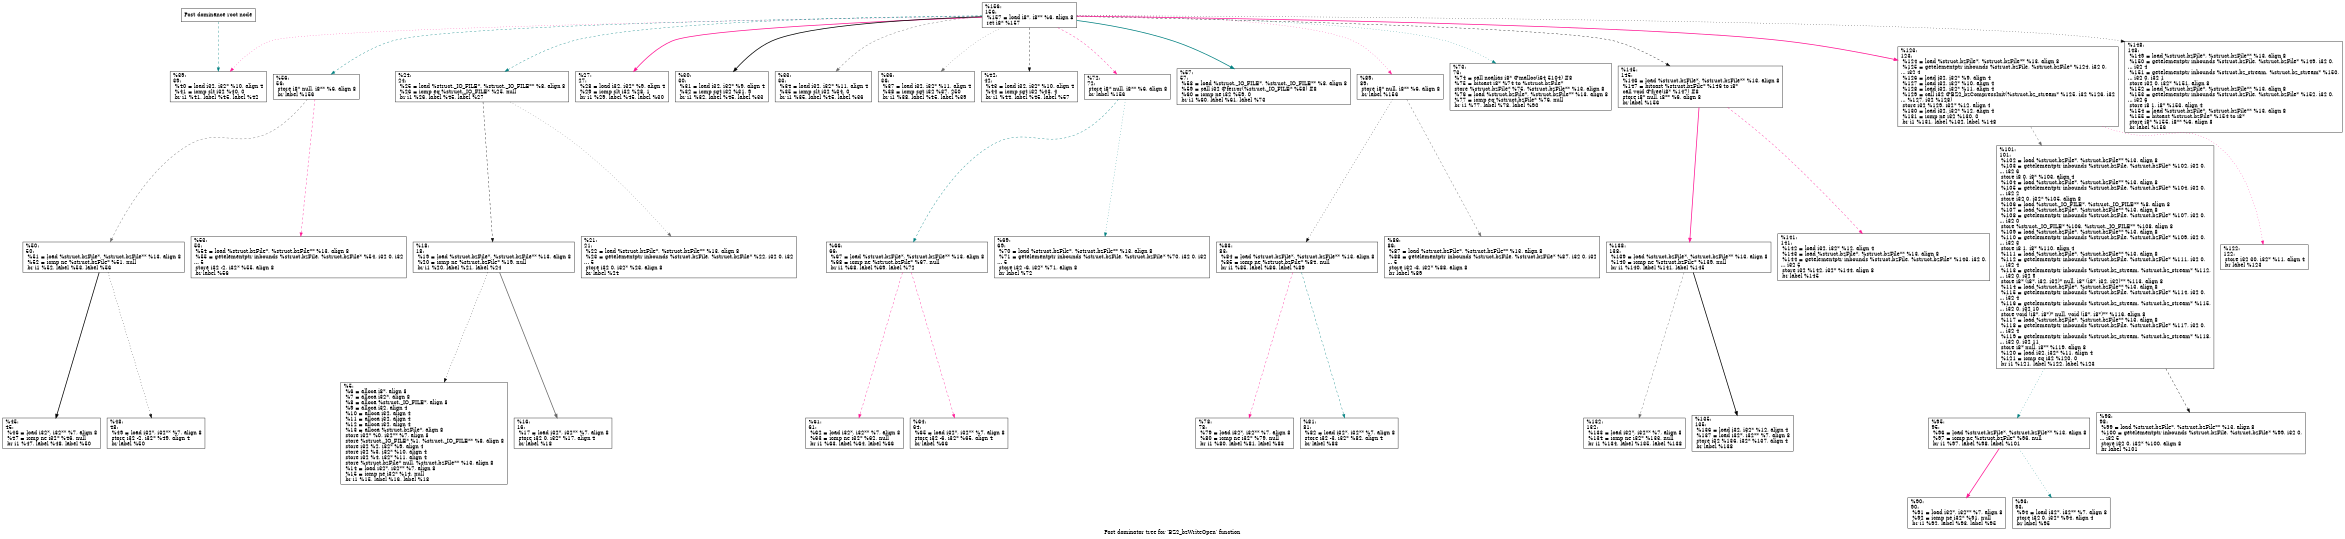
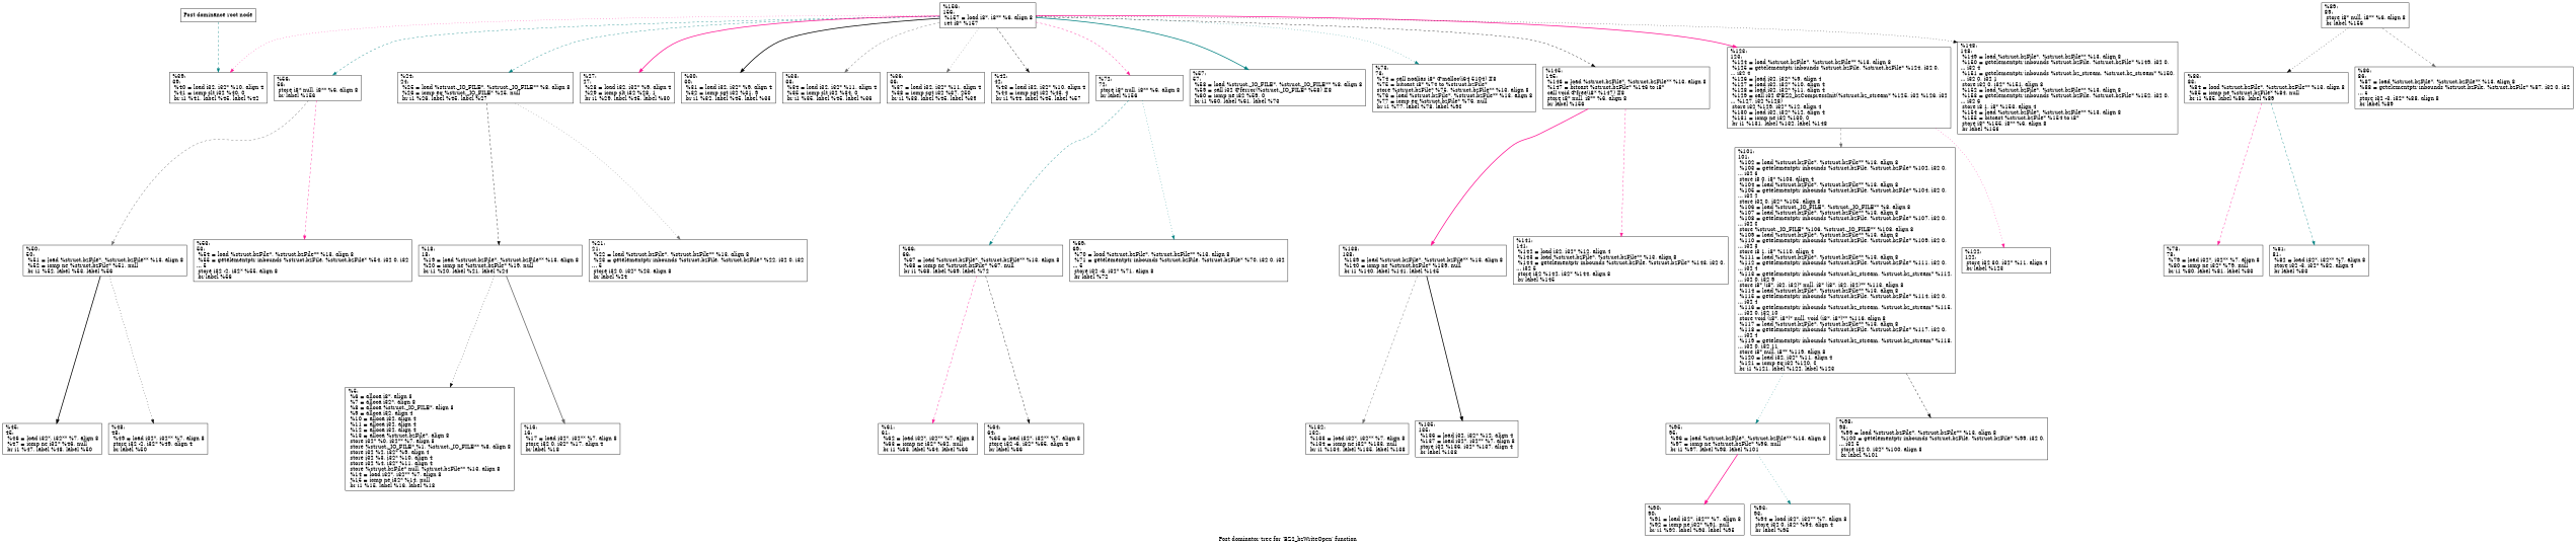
  digraph {
    label="Post dominator tree for 'BZ2_bzWriteOpen' function"
    node [shape=record]
    edge [color=deeppink style=dashed]
    n1 [label="{Post dominance root node}"]
    n2 [label="{%39:\l39:                                               \l  %40 = load i32, i32* %10, align 4\l  %41 = icmp slt i32 %40, 0\l  br i1 %41, label %45, label %42\l}"]
    n3 [label="{%156:\l156:                                              \l  %157 = load i8*, i8** %6, align 8\l  ret i8* %157\l}"]
    n4 [label="{%56:\l56:                                               \l  store i8* null, i8** %6, align 8\l  br label %156\l}"]
    n5 [label="{%24:\l24:                                               \l  %25 = load %struct._IO_FILE*, %struct._IO_FILE** %8, align 8\l  %26 = icmp eq %struct._IO_FILE* %25, null\l  br i1 %26, label %45, label %27\l}"]
    n6 [label="{%27:\l27:                                               \l  %28 = load i32, i32* %9, align 4\l  %29 = icmp slt i32 %28, 1\l  br i1 %29, label %45, label %30\l}"]
    n7 [label="{%30:\l30:                                               \l  %31 = load i32, i32* %9, align 4\l  %32 = icmp sgt i32 %31, 9\l  br i1 %32, label %45, label %33\l}"]
    n8 [label="{%33:\l33:                                               \l  %34 = load i32, i32* %11, align 4\l  %35 = icmp slt i32 %34, 0\l  br i1 %35, label %45, label %36\l}"]
    n9 [label="{%36:\l36:                                               \l  %37 = load i32, i32* %11, align 4\l  %38 = icmp sgt i32 %37, 250\l  br i1 %38, label %45, label %39\l}"]
    n10 [label="{%42:\l42:                                               \l  %43 = load i32, i32* %10, align 4\l  %44 = icmp sgt i32 %43, 4\l  br i1 %44, label %45, label %57\l}"]
    n11 [label="{%72:\l72:                                               \l  store i8* null, i8** %6, align 8\l  br label %156\l}"]
    n12 [label="{%57:\l57:                                               \l  %58 = load %struct._IO_FILE*, %struct._IO_FILE** %8, align 8\l  %59 = call i32 @ferror(%struct._IO_FILE* %58) #8\l  %60 = icmp ne i32 %59, 0\l  br i1 %60, label %61, label %73\l}"]
    n13 [label="{%89:\l89:                                               \l  store i8* null, i8** %6, align 8\l  br label %156\l}"]
    n14 [label="{%73:\l73:                                               \l  %74 = call noalias i8* @malloc(i64 5104) #8\l  %75 = bitcast i8* %74 to %struct.bzFile*\l  store %struct.bzFile* %75, %struct.bzFile** %13, align 8\l  %76 = load %struct.bzFile*, %struct.bzFile** %13, align 8\l  %77 = icmp eq %struct.bzFile* %76, null\l  br i1 %77, label %78, label %90\l}"]
    n15 [label="{%145:\l145:                                              \l  %146 = load %struct.bzFile*, %struct.bzFile** %13, align 8\l  %147 = bitcast %struct.bzFile* %146 to i8*\l  call void @free(i8* %147) #8\l  store i8* null, i8** %6, align 8\l  br label %156\l}"]
    n16 [label="{%123:\l123:                                              \l  %124 = load %struct.bzFile*, %struct.bzFile** %13, align 8\l  %125 = getelementptr inbounds %struct.bzFile, %struct.bzFile* %124, i32 0,\l... i32 4\l  %126 = load i32, i32* %9, align 4\l  %127 = load i32, i32* %10, align 4\l  %128 = load i32, i32* %11, align 4\l  %129 = call i32 @BZ2_bzCompressInit(%struct.bz_stream* %125, i32 %126, i32\l... %127, i32 %128)\l  store i32 %129, i32* %12, align 4\l  %130 = load i32, i32* %12, align 4\l  %131 = icmp ne i32 %130, 0\l  br i1 %131, label %132, label %148\l}"]
    n17 [label="{%148:\l148:                                              \l  %149 = load %struct.bzFile*, %struct.bzFile** %13, align 8\l  %150 = getelementptr inbounds %struct.bzFile, %struct.bzFile* %149, i32 0,\l... i32 4\l  %151 = getelementptr inbounds %struct.bz_stream, %struct.bz_stream* %150,\l... i32 0, i32 1\l  store i32 0, i32* %151, align 8\l  %152 = load %struct.bzFile*, %struct.bzFile** %13, align 8\l  %153 = getelementptr inbounds %struct.bzFile, %struct.bzFile* %152, i32 0,\l... i32 6\l  store i8 1, i8* %153, align 4\l  %154 = load %struct.bzFile*, %struct.bzFile** %13, align 8\l  %155 = bitcast %struct.bzFile* %154 to i8*\l  store i8* %155, i8** %6, align 8\l  br label %156\l}"]
    n18 [label="{%50:\l50:                                               \l  %51 = load %struct.bzFile*, %struct.bzFile** %13, align 8\l  %52 = icmp ne %struct.bzFile* %51, null\l  br i1 %52, label %53, label %56\l}"]
    n19 [label="{%53:\l53:                                               \l  %54 = load %struct.bzFile*, %struct.bzFile** %13, align 8\l  %55 = getelementptr inbounds %struct.bzFile, %struct.bzFile* %54, i32 0, i32\l... 5\l  store i32 -2, i32* %55, align 8\l  br label %56\l}"]
    n20 [label="{%18:\l18:                                               \l  %19 = load %struct.bzFile*, %struct.bzFile** %13, align 8\l  %20 = icmp ne %struct.bzFile* %19, null\l  br i1 %20, label %21, label %24\l}"]
    n21 [label="{%21:\l21:                                               \l  %22 = load %struct.bzFile*, %struct.bzFile** %13, align 8\l  %23 = getelementptr inbounds %struct.bzFile, %struct.bzFile* %22, i32 0, i32\l... 5\l  store i32 0, i32* %23, align 8\l  br label %24\l}"]
    n22 [label="{%66:\l66:                                               \l  %67 = load %struct.bzFile*, %struct.bzFile** %13, align 8\l  %68 = icmp ne %struct.bzFile* %67, null\l  br i1 %68, label %69, label %72\l}"]
    n23 [label="{%69:\l69:                                               \l  %70 = load %struct.bzFile*, %struct.bzFile** %13, align 8\l  %71 = getelementptr inbounds %struct.bzFile, %struct.bzFile* %70, i32 0, i32\l... 5\l  store i32 -6, i32* %71, align 8\l  br label %72\l}"]
    n24 [label="{%83:\l83:                                               \l  %84 = load %struct.bzFile*, %struct.bzFile** %13, align 8\l  %85 = icmp ne %struct.bzFile* %84, null\l  br i1 %85, label %86, label %89\l}"]
    n25 [label="{%86:\l86:                                               \l  %87 = load %struct.bzFile*, %struct.bzFile** %13, align 8\l  %88 = getelementptr inbounds %struct.bzFile, %struct.bzFile* %87, i32 0, i32\l... 5\l  store i32 -3, i32* %88, align 8\l  br label %89\l}"]
    n26 [label="{%138:\l138:                                              \l  %139 = load %struct.bzFile*, %struct.bzFile** %13, align 8\l  %140 = icmp ne %struct.bzFile* %139, null\l  br i1 %140, label %141, label %145\l}"]
    n27 [label="{%141:\l141:                                              \l  %142 = load i32, i32* %12, align 4\l  %143 = load %struct.bzFile*, %struct.bzFile** %13, align 8\l  %144 = getelementptr inbounds %struct.bzFile, %struct.bzFile* %143, i32 0,\l... i32 5\l  store i32 %142, i32* %144, align 8\l  br label %145\l}"]
    n28 [label="{%101:\l101:                                              \l  %102 = load %struct.bzFile*, %struct.bzFile** %13, align 8\l  %103 = getelementptr inbounds %struct.bzFile, %struct.bzFile* %102, i32 0,\l... i32 6\l  store i8 0, i8* %103, align 4\l  %104 = load %struct.bzFile*, %struct.bzFile** %13, align 8\l  %105 = getelementptr inbounds %struct.bzFile, %struct.bzFile* %104, i32 0,\l... i32 2\l  store i32 0, i32* %105, align 8\l  %106 = load %struct._IO_FILE*, %struct._IO_FILE** %8, align 8\l  %107 = load %struct.bzFile*, %struct.bzFile** %13, align 8\l  %108 = getelementptr inbounds %struct.bzFile, %struct.bzFile* %107, i32 0,\l... i32 0\l  store %struct._IO_FILE* %106, %struct._IO_FILE** %108, align 8\l  %109 = load %struct.bzFile*, %struct.bzFile** %13, align 8\l  %110 = getelementptr inbounds %struct.bzFile, %struct.bzFile* %109, i32 0,\l... i32 3\l  store i8 1, i8* %110, align 4\l  %111 = load %struct.bzFile*, %struct.bzFile** %13, align 8\l  %112 = getelementptr inbounds %struct.bzFile, %struct.bzFile* %111, i32 0,\l... i32 4\l  %113 = getelementptr inbounds %struct.bz_stream, %struct.bz_stream* %112,\l... i32 0, i32 9\l  store i8* (i8*, i32, i32)* null, i8* (i8*, i32, i32)** %113, align 8\l  %114 = load %struct.bzFile*, %struct.bzFile** %13, align 8\l  %115 = getelementptr inbounds %struct.bzFile, %struct.bzFile* %114, i32 0,\l... i32 4\l  %116 = getelementptr inbounds %struct.bz_stream, %struct.bz_stream* %115,\l... i32 0, i32 10\l  store void (i8*, i8*)* null, void (i8*, i8*)** %116, align 8\l  %117 = load %struct.bzFile*, %struct.bzFile** %13, align 8\l  %118 = getelementptr inbounds %struct.bzFile, %struct.bzFile* %117, i32 0,\l... i32 4\l  %119 = getelementptr inbounds %struct.bz_stream, %struct.bz_stream* %118,\l... i32 0, i32 11\l  store i8* null, i8** %119, align 8\l  %120 = load i32, i32* %11, align 4\l  %121 = icmp eq i32 %120, 0\l  br i1 %121, label %122, label %123\l}"]
    n29 [label="{%122:\l122:                                              \l  store i32 30, i32* %11, align 4\l  br label %123\l}"]
    n30 [label="{%45:\l45:                                               \l  %46 = load i32*, i32** %7, align 8\l  %47 = icmp ne i32* %46, null\l  br i1 %47, label %48, label %50\l}"]
    n31 [label="{%48:\l48:                                               \l  %49 = load i32*, i32** %7, align 8\l  store i32 -2, i32* %49, align 4\l  br label %50\l}"]
    n32 [label="{%5:\l  %6 = alloca i8*, align 8\l  %7 = alloca i32*, align 8\l  %8 = alloca %struct._IO_FILE*, align 8\l  %9 = alloca i32, align 4\l  %10 = alloca i32, align 4\l  %11 = alloca i32, align 4\l  %12 = alloca i32, align 4\l  %13 = alloca %struct.bzFile*, align 8\l  store i32* %0, i32** %7, align 8\l  store %struct._IO_FILE* %1, %struct._IO_FILE** %8, align 8\l  store i32 %2, i32* %9, align 4\l  store i32 %3, i32* %10, align 4\l  store i32 %4, i32* %11, align 4\l  store %struct.bzFile* null, %struct.bzFile** %13, align 8\l  %14 = load i32*, i32** %7, align 8\l  %15 = icmp ne i32* %14, null\l  br i1 %15, label %16, label %18\l}"]
    n33 [label="{%16:\l16:                                               \l  %17 = load i32*, i32** %7, align 8\l  store i32 0, i32* %17, align 4\l  br label %18\l}"]
    n34 [label="{%61:\l61:                                               \l  %62 = load i32*, i32** %7, align 8\l  %63 = icmp ne i32* %62, null\l  br i1 %63, label %64, label %66\l}"]
    n35 [label="{%64:\l64:                                               \l  %65 = load i32*, i32** %7, align 8\l  store i32 -6, i32* %65, align 4\l  br label %66\l}"]
    n36 [label="{%78:\l78:                                               \l  %79 = load i32*, i32** %7, align 8\l  %80 = icmp ne i32* %79, null\l  br i1 %80, label %81, label %83\l}"]
    n37 [label="{%81:\l81:                                               \l  %82 = load i32*, i32** %7, align 8\l  store i32 -3, i32* %82, align 4\l  br label %83\l}"]
    n38 [label="{%132:\l132:                                              \l  %133 = load i32*, i32** %7, align 8\l  %134 = icmp ne i32* %133, null\l  br i1 %134, label %135, label %138\l}"]
    n39 [label="{%135:\l135:                                              \l  %136 = load i32, i32* %12, align 4\l  %137 = load i32*, i32** %7, align 8\l  store i32 %136, i32* %137, align 4\l  br label %138\l}"]
    n40 [label="{%95:\l95:                                               \l  %96 = load %struct.bzFile*, %struct.bzFile** %13, align 8\l  %97 = icmp ne %struct.bzFile* %96, null\l  br i1 %97, label %98, label %101\l}"]
    n41 [label="{%98:\l98:                                               \l  %99 = load %struct.bzFile*, %struct.bzFile** %13, align 8\l  %100 = getelementptr inbounds %struct.bzFile, %struct.bzFile* %99, i32 0,\l... i32 5\l  store i32 0, i32* %100, align 8\l  br label %101\l}"]
    n42 [label="{%90:\l90:                                               \l  %91 = load i32*, i32** %7, align 8\l  %92 = icmp ne i32* %91, null\l  br i1 %92, label %93, label %95\l}"]
    n43 [label="{%93:\l93:                                               \l  %94 = load i32*, i32** %7, align 8\l  store i32 0, i32* %94, align 4\l  br label %95\l}"]
    n1 -> n2 [color=teal]
    n3 -> n2 [style=dotted]
    n3 -> n4 [color=teal]
    n3 -> n5 [color=teal]
    n3 -> n6 [style=bold]
    n3 -> n7 [color=black style=bold]
    n3 -> n8 [color=gray40]
    n3 -> n9 [color=gray40 style=dotted]
    n3 -> n10 [color=black]
    n3 -> n11
    n3 -> n12 [color=teal style=bold]
-   n3 -> n13 [style=dotted]
    n3 -> n14 [color=teal style=dotted]
    n3 -> n15 [color=black]
    n3 -> n16 [style=bold]
    n3 -> n17 [color=black style=dotted]
    n4 -> n18 [color=gray40]
    n4 -> n19
    n5 -> n20 [color=black]
    n5 -> n21 [color=gray40 style=dotted]
    n11 -> n22 [color=teal]
    n11 -> n23 [color=teal style=dotted]
    n13 -> n24 [color=black style=dotted]
    n13 -> n25 [color=gray40]
    n15 -> n26 [style=bold]
    n15 -> n27
    n16 -> n28 [color=gray40]
    n16 -> n29 [style=dotted]
    n18 -> n30 [color=black style=bold]
    n18 -> n31 [color=black style=dotted]
    n20 -> n32 [color=black style=dotted]
    n20 -> n33 [color=gray40 style=bold]
    n22 -> n34
-   n22 -> n35
+   n22 -> n35 [color=black]
    n24 -> n36
    n24 -> n37 [color=teal]
    n26 -> n38 [color=gray40]
    n26 -> n39 [color=black style=bold]
    n28 -> n40 [color=teal style=dotted]
    n28 -> n41 [color=black]
    n40 -> n42 [style=bold]
    n40 -> n43 [color=teal style=dotted]
  }
